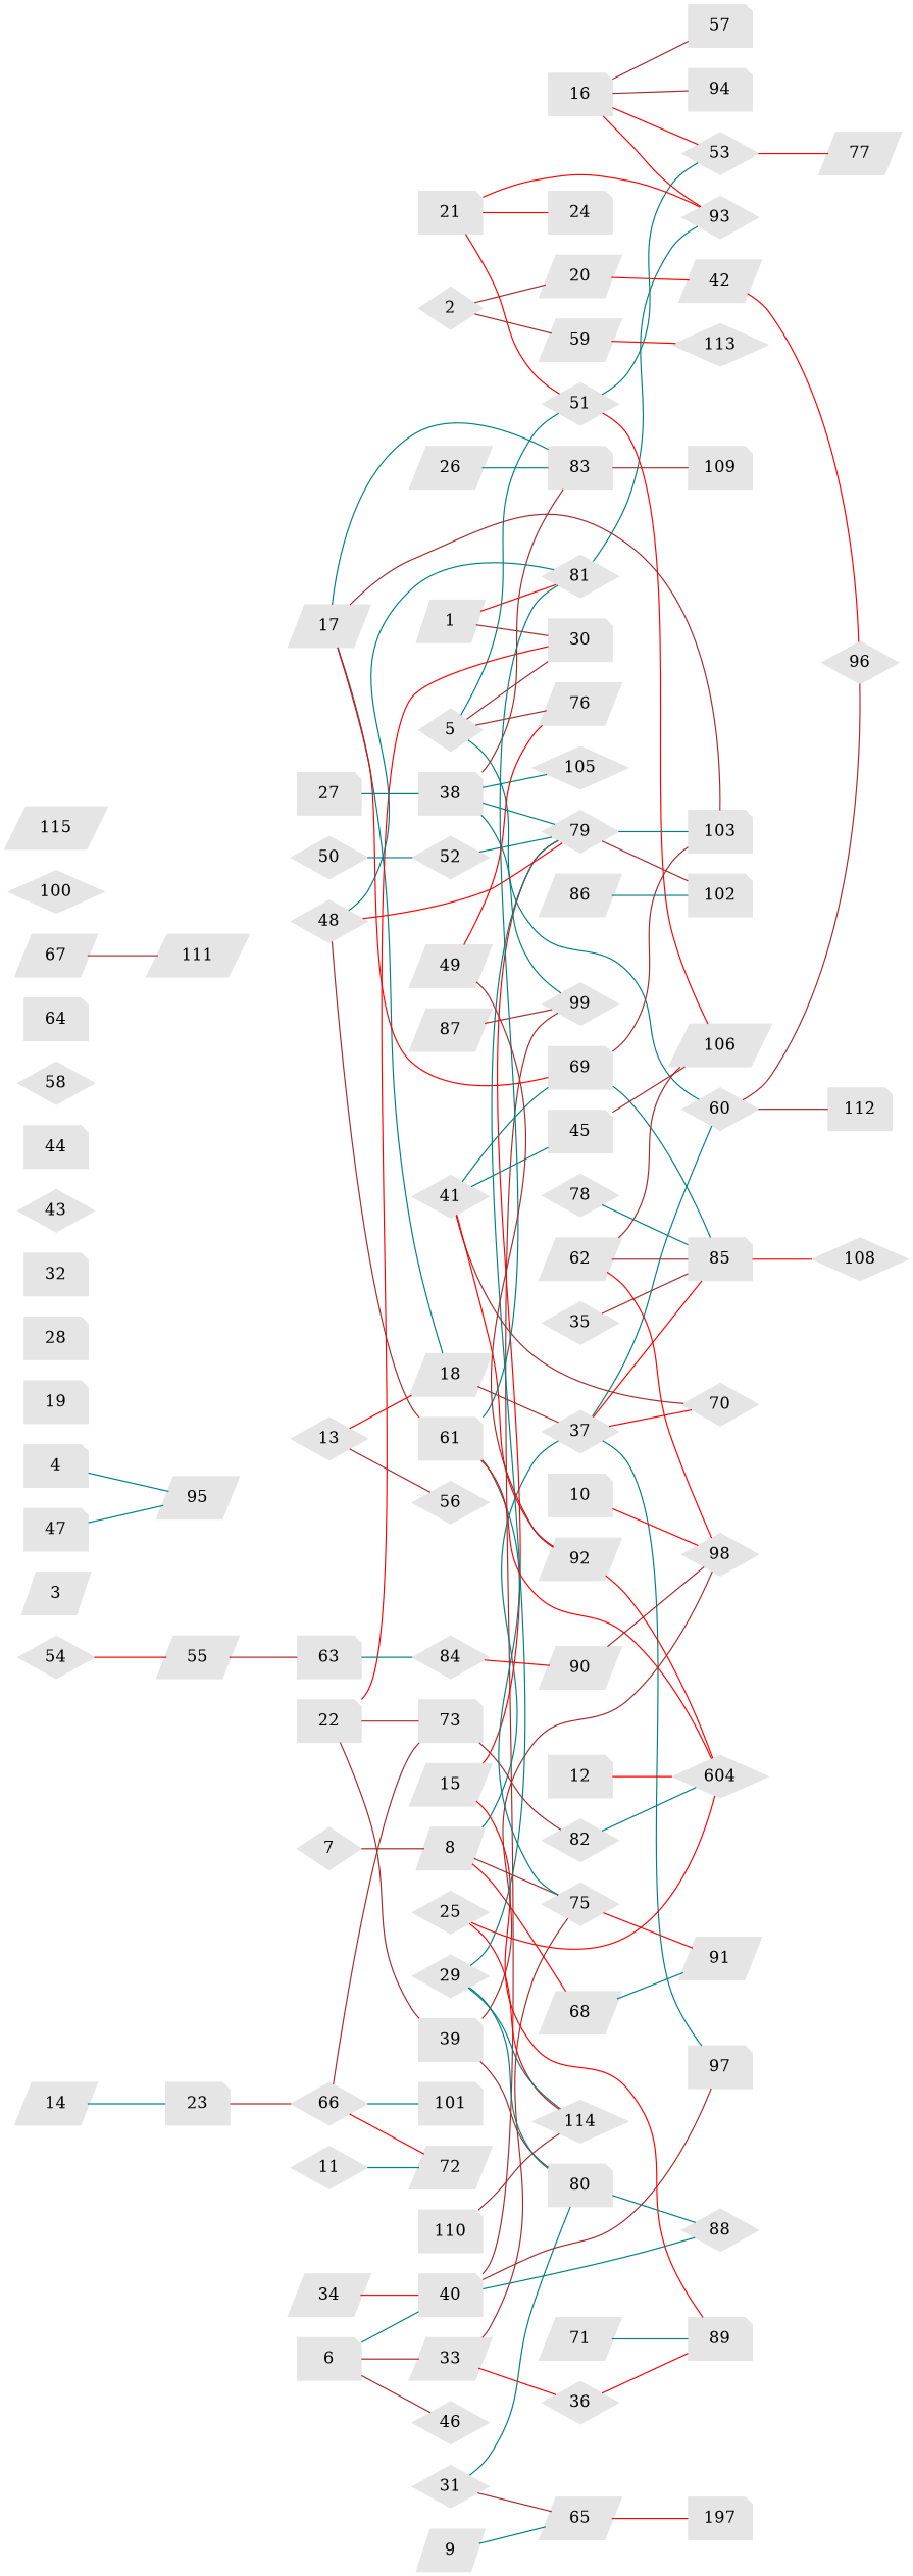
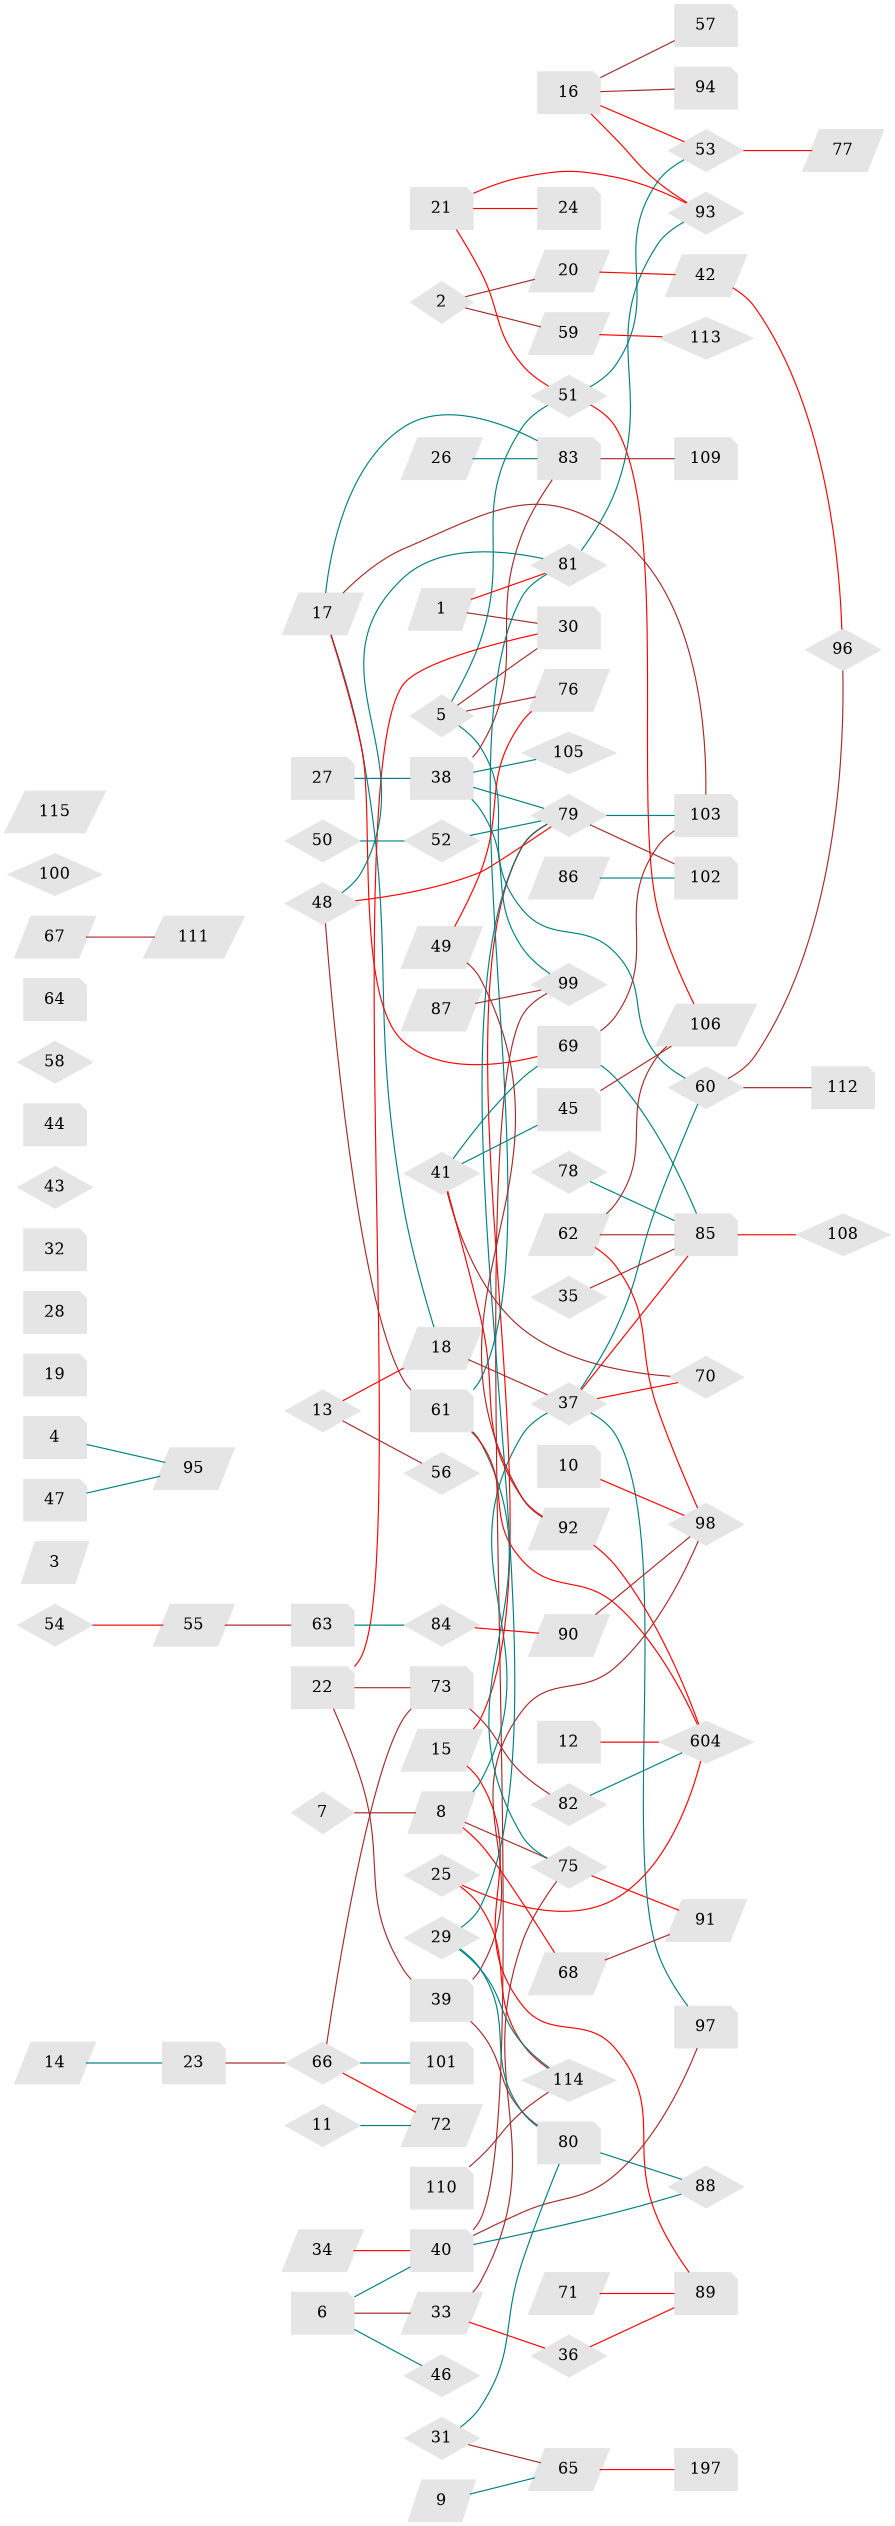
  graph {
    rankdir=LR
    node [color=gray90 shape=diamond style=filled]
    edge [color=brown]
    1 [shape=parallelogram]
    30 [shape=note]
    81
    93
    20 [shape=parallelogram]
    2
    59 [shape=parallelogram]
    42 [shape=parallelogram]
    113
    3 [shape=parallelogram]
    4 [shape=note]
    95 [shape=parallelogram]
    5
    51
    60
    76 [shape=parallelogram]
    53
    106 [shape=parallelogram]
    96
    112 [shape=note]
    6 [shape=note]
    33 [shape=parallelogram]
    40 [shape=note]
    46
    75
    36
    97 [shape=note]
    99
    88
    8 [shape=parallelogram]
    7
    37
    68 [shape=parallelogram]
    85 [shape=note]
    70
    91 [shape=parallelogram]
    9 [shape=parallelogram]
    65 [shape=parallelogram]
    n39 [label=197 shape=note]
    10 [shape=note]
    98
    72 [shape=parallelogram]
    11
    12 [shape=note]
    n45 [label=604]
    18 [shape=parallelogram]
    13
    56
    14 [shape=parallelogram]
    23 [shape=note]
    66
    15 [shape=parallelogram]
    79
    89 [shape=note]
    103 [shape=note]
    102 [shape=note]
    16 [shape=note]
    57 [shape=note]
    94 [shape=note]
    77 [shape=parallelogram]
    17 [shape=parallelogram]
    69 [shape=note]
    83 [shape=note]
    109 [shape=note]
    19 [shape=note]
    21 [shape=note]
    24 [shape=note]
    22 [shape=note]
    39 [shape=note]
    73 [shape=note]
    80 [shape=note]
    82
    101 [shape=note]
    25
    114
    26 [shape=parallelogram]
    27 [shape=note]
    38 [shape=note]
    105
    28 [shape=note]
    29
    31
    32 [shape=note]
    34 [shape=parallelogram]
    35
    108
    41
    45 [shape=note]
    92 [shape=parallelogram]
    43
    44 [shape=note]
    47 [shape=note]
    48
    61 [shape=note]
    49 [shape=parallelogram]
    50
    52
    55 [shape=parallelogram]
    54
    63 [shape=note]
    84
    58
    62 [shape=parallelogram]
    90 [shape=parallelogram]
    64 [shape=note]
    67 [shape=parallelogram]
    111 [shape=parallelogram]
    71 [shape=parallelogram]
    78
    86 [shape=parallelogram]
    87 [shape=parallelogram]
    100
    110 [shape=note]
    115 [shape=parallelogram]
    1 -- 30
    1 -- 81 [color=red]
    81 -- 93 [color=teal]
    20 -- 42 [color=red]
    2 -- 20
    2 -- 59
    59 -- 113 [color=red]
    42 -- 96 [color=red]
    4 -- 95 [color=teal]
    5 -- 30
    5 -- 51 [color=teal]
    5 -- 60 [color=teal]
    5 -- 76
    51 -- 53 [color=teal]
    51 -- 106 [color=red]
    60 -- 96
    60 -- 112
    53 -- 77 [color=red]
    6 -- 33
    6 -- 40 [color=teal]
-   6 -- 46
+   6 -- 46 [color=teal]
    33 -- 75
    33 -- 36 [color=red]
    40 -- 97
    40 -- 99
    40 -- 88 [color=teal]
    75 -- 91 [color=red]
    36 -- 89 [color=red]
    8 -- 75
    8 -- 37 [color=teal]
    8 -- 68 [color=red]
    7 -- 8
    37 -- 60 [color=teal]
    37 -- 97 [color=teal]
    37 -- 85 [color=red]
    37 -- 70 [color=red]
-   68 -- 91 [color=teal]
+   68 -- 91
    85 -- 108 [color=red]
    9 -- 65 [color=teal]
    65 -- n39 [color=red]
    10 -- 98 [color=red]
    11 -- 72 [color=teal]
    12 -- n45 [color=red]
    18 -- 37
    13 -- 18 [color=red]
    13 -- 56
    14 -- 23 [color=teal]
    23 -- 66
    66 -- 72 [color=red]
    66 -- 73
    66 -- 101 [color=teal]
    15 -- 79 [color=red]
    15 -- 89 [color=red]
    79 -- 103 [color=teal]
    79 -- 102
    16 -- 93 [color=red]
    16 -- 53 [color=red]
    16 -- 57
    16 -- 94
    17 -- 18 [color=teal]
    17 -- 103
    17 -- 69 [color=red]
    17 -- 83 [color=teal]
    69 -- 85 [color=teal]
    69 -- 103
    83 -- 109
    21 -- 93 [color=red]
    21 -- 51 [color=red]
    21 -- 24 [color=red]
    22 -- 30 [color=red]
    22 -- 39
    22 -- 73
    39 -- 98
    39 -- 80
    73 -- 82
    80 -- 88 [color=teal]
    82 -- n45 [color=teal]
    25 -- n45 [color=red]
    25 -- 114 [color=red]
    26 -- 83 [color=teal]
    27 -- 38 [color=teal]
    38 -- 99 [color=teal]
    38 -- 79 [color=teal]
    38 -- 83
    38 -- 105 [color=teal]
    29 -- 79 [color=teal]
    29 -- 80 [color=teal]
    29 -- 114 [color=teal]
    31 -- 65
    31 -- 80 [color=teal]
    34 -- 40 [color=red]
    35 -- 85
    41 -- 70
    41 -- 69 [color=teal]
    41 -- 45 [color=teal]
    41 -- 92 [color=red]
    45 -- 106
    92 -- n45 [color=red]
    47 -- 95 [color=teal]
    48 -- 81 [color=teal]
    48 -- 79 [color=red]
    48 -- 61
    61 -- 81 [color=teal]
    61 -- 75 [color=teal]
    61 -- n45 [color=red]
    49 -- 76 [color=red]
    49 -- 92
    50 -- 52 [color=teal]
    52 -- 79 [color=teal]
    55 -- 63
    54 -- 55 [color=red]
    63 -- 84 [color=teal]
    84 -- 90 [color=red]
    62 -- 106
    62 -- 85
    62 -- 98 [color=red]
    90 -- 98
    67 -- 111
-   71 -- 89 [color=teal]
+   71 -- 89 [color=red]
    78 -- 85 [color=teal]
    86 -- 102 [color=teal]
    87 -- 99
    110 -- 114
  }
